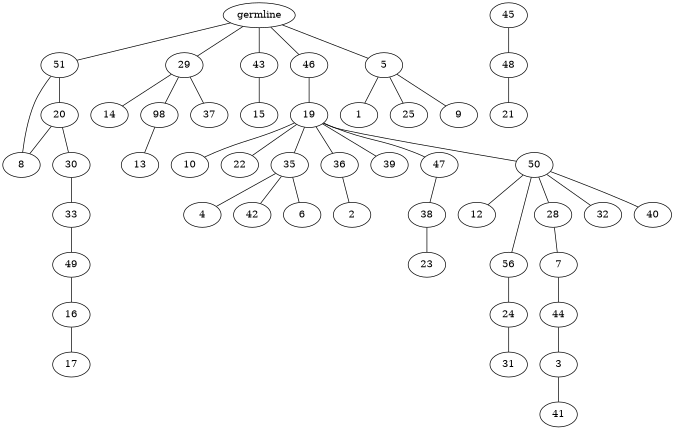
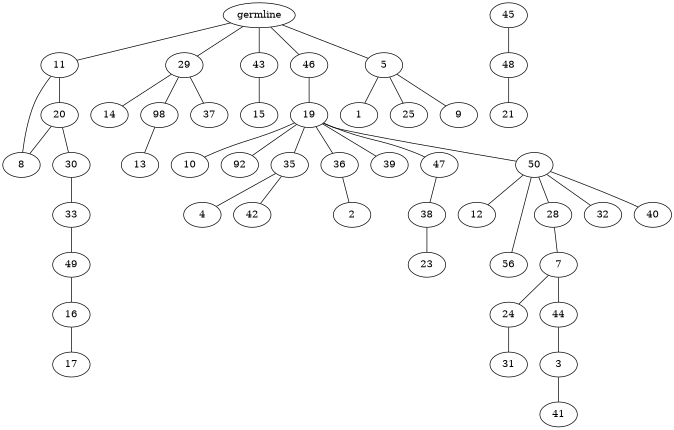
  graph {
    n1 [label=germline]
-   n2 [label=51]
+   n2 [label=11]
    n3 [label=29]
    n4 [label=43]
    n5 [label=46]
    n6 [label=5]
    n7 [label=20]
    n8 [label=8]
    n9 [label=14]
    n10 [label=98]
    n11 [label=37]
    n12 [label=15]
    n13 [label=19]
    n14 [label=1]
    n15 [label=25]
    n16 [label=9]
    n17 [label=30]
    n18 [label=45]
    n19 [label=48]
    n20 [label=33]
    n21 [label=49]
    n22 [label=16]
    n23 [label=17]
    n24 [label=21]
    n25 [label=13]
    n26 [label=10]
-   n27 [label=22]
+   n27 [label=92]
    n28 [label=35]
    n29 [label=36]
    n30 [label=39]
    n31 [label=47]
    n32 [label=50]
    n33 [label=4]
    n34 [label=42]
-   n35 [label=6]
    n36 [label=2]
    n37 [label=38]
    n38 [label=12]
    n39 [label=56]
    n40 [label=28]
    n41 [label=32]
    n42 [label=40]
    n43 [label=23]
    n44 [label=7]
    n45 [label=24]
    n46 [label=44]
    n47 [label=31]
    n48 [label=3]
    n49 [label=41]
    n1 -- n2
    n1 -- n3
    n1 -- n4
    n1 -- n5
    n1 -- n6
    n2 -- n7
    n2 -- n8
    n3 -- n9
    n3 -- n10
    n3 -- n11
    n4 -- n12
    n5 -- n13
    n6 -- n14
    n6 -- n15
    n6 -- n16
    n7 -- n8
    n7 -- n17
    n10 -- n25
    n13 -- n26
    n13 -- n27
    n13 -- n28
    n13 -- n29
    n13 -- n30
    n13 -- n31
    n13 -- n32
    n17 -- n20
    n18 -- n19
    n19 -- n24
    n20 -- n21
    n21 -- n22
    n22 -- n23
    n28 -- n33
    n28 -- n34
-   n28 -- n35
    n29 -- n36
    n31 -- n37
    n32 -- n38
    n32 -- n39
    n32 -- n40
    n32 -- n41
    n32 -- n42
    n37 -- n43
    n40 -- n44
-   n39 -- n45
+   n44 -- n45
    n44 -- n46
    n45 -- n47
    n46 -- n48
    n48 -- n49
  }
